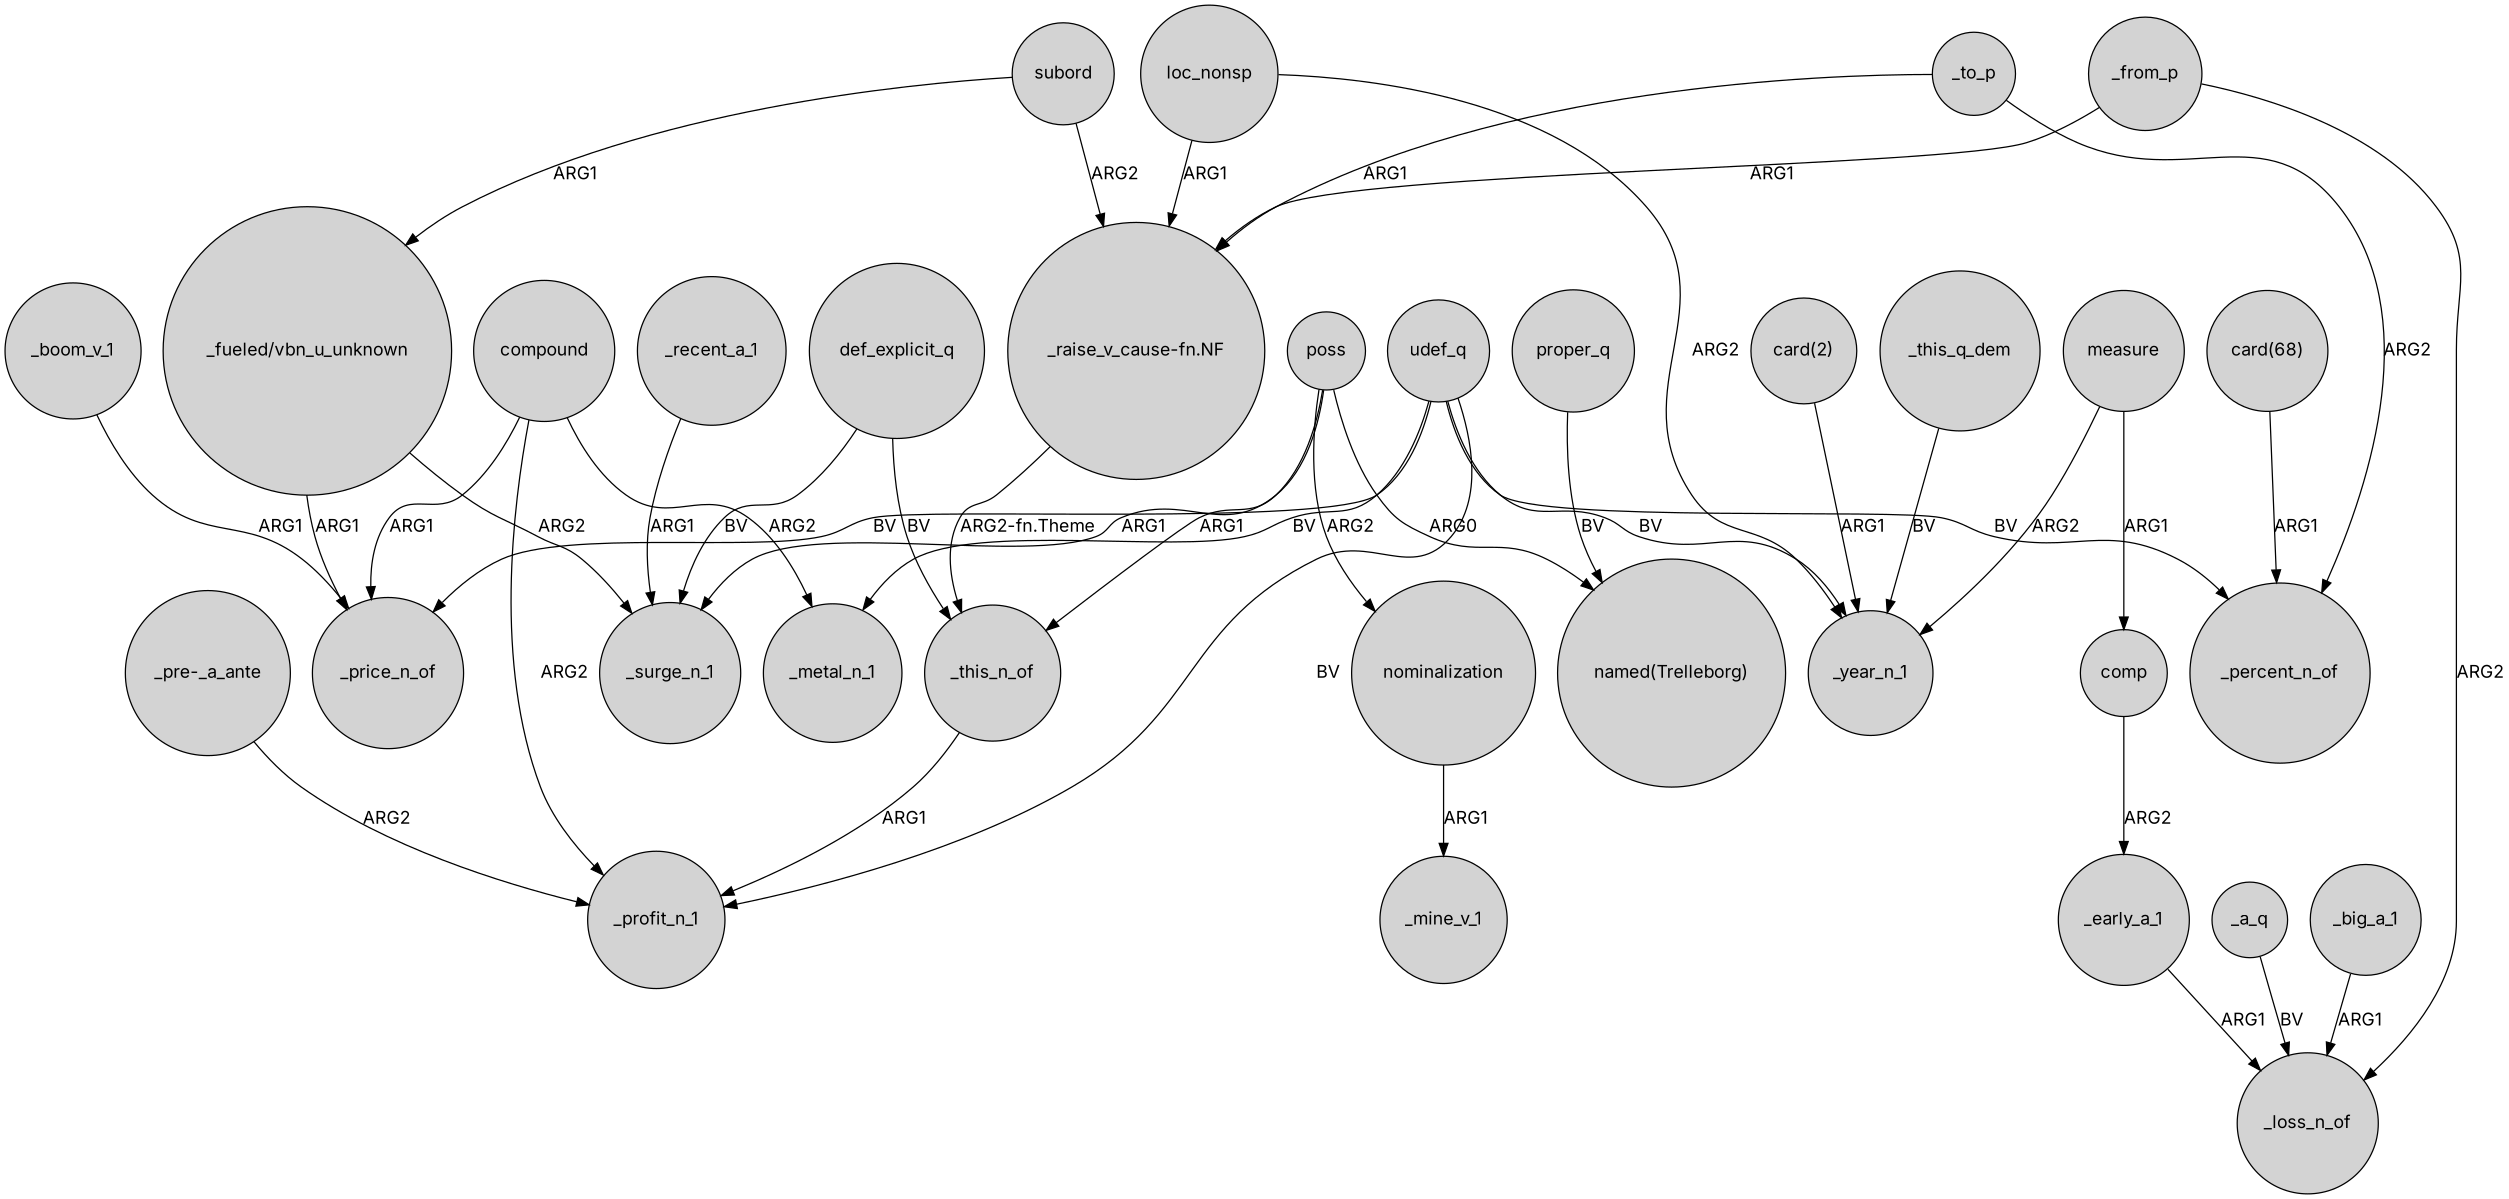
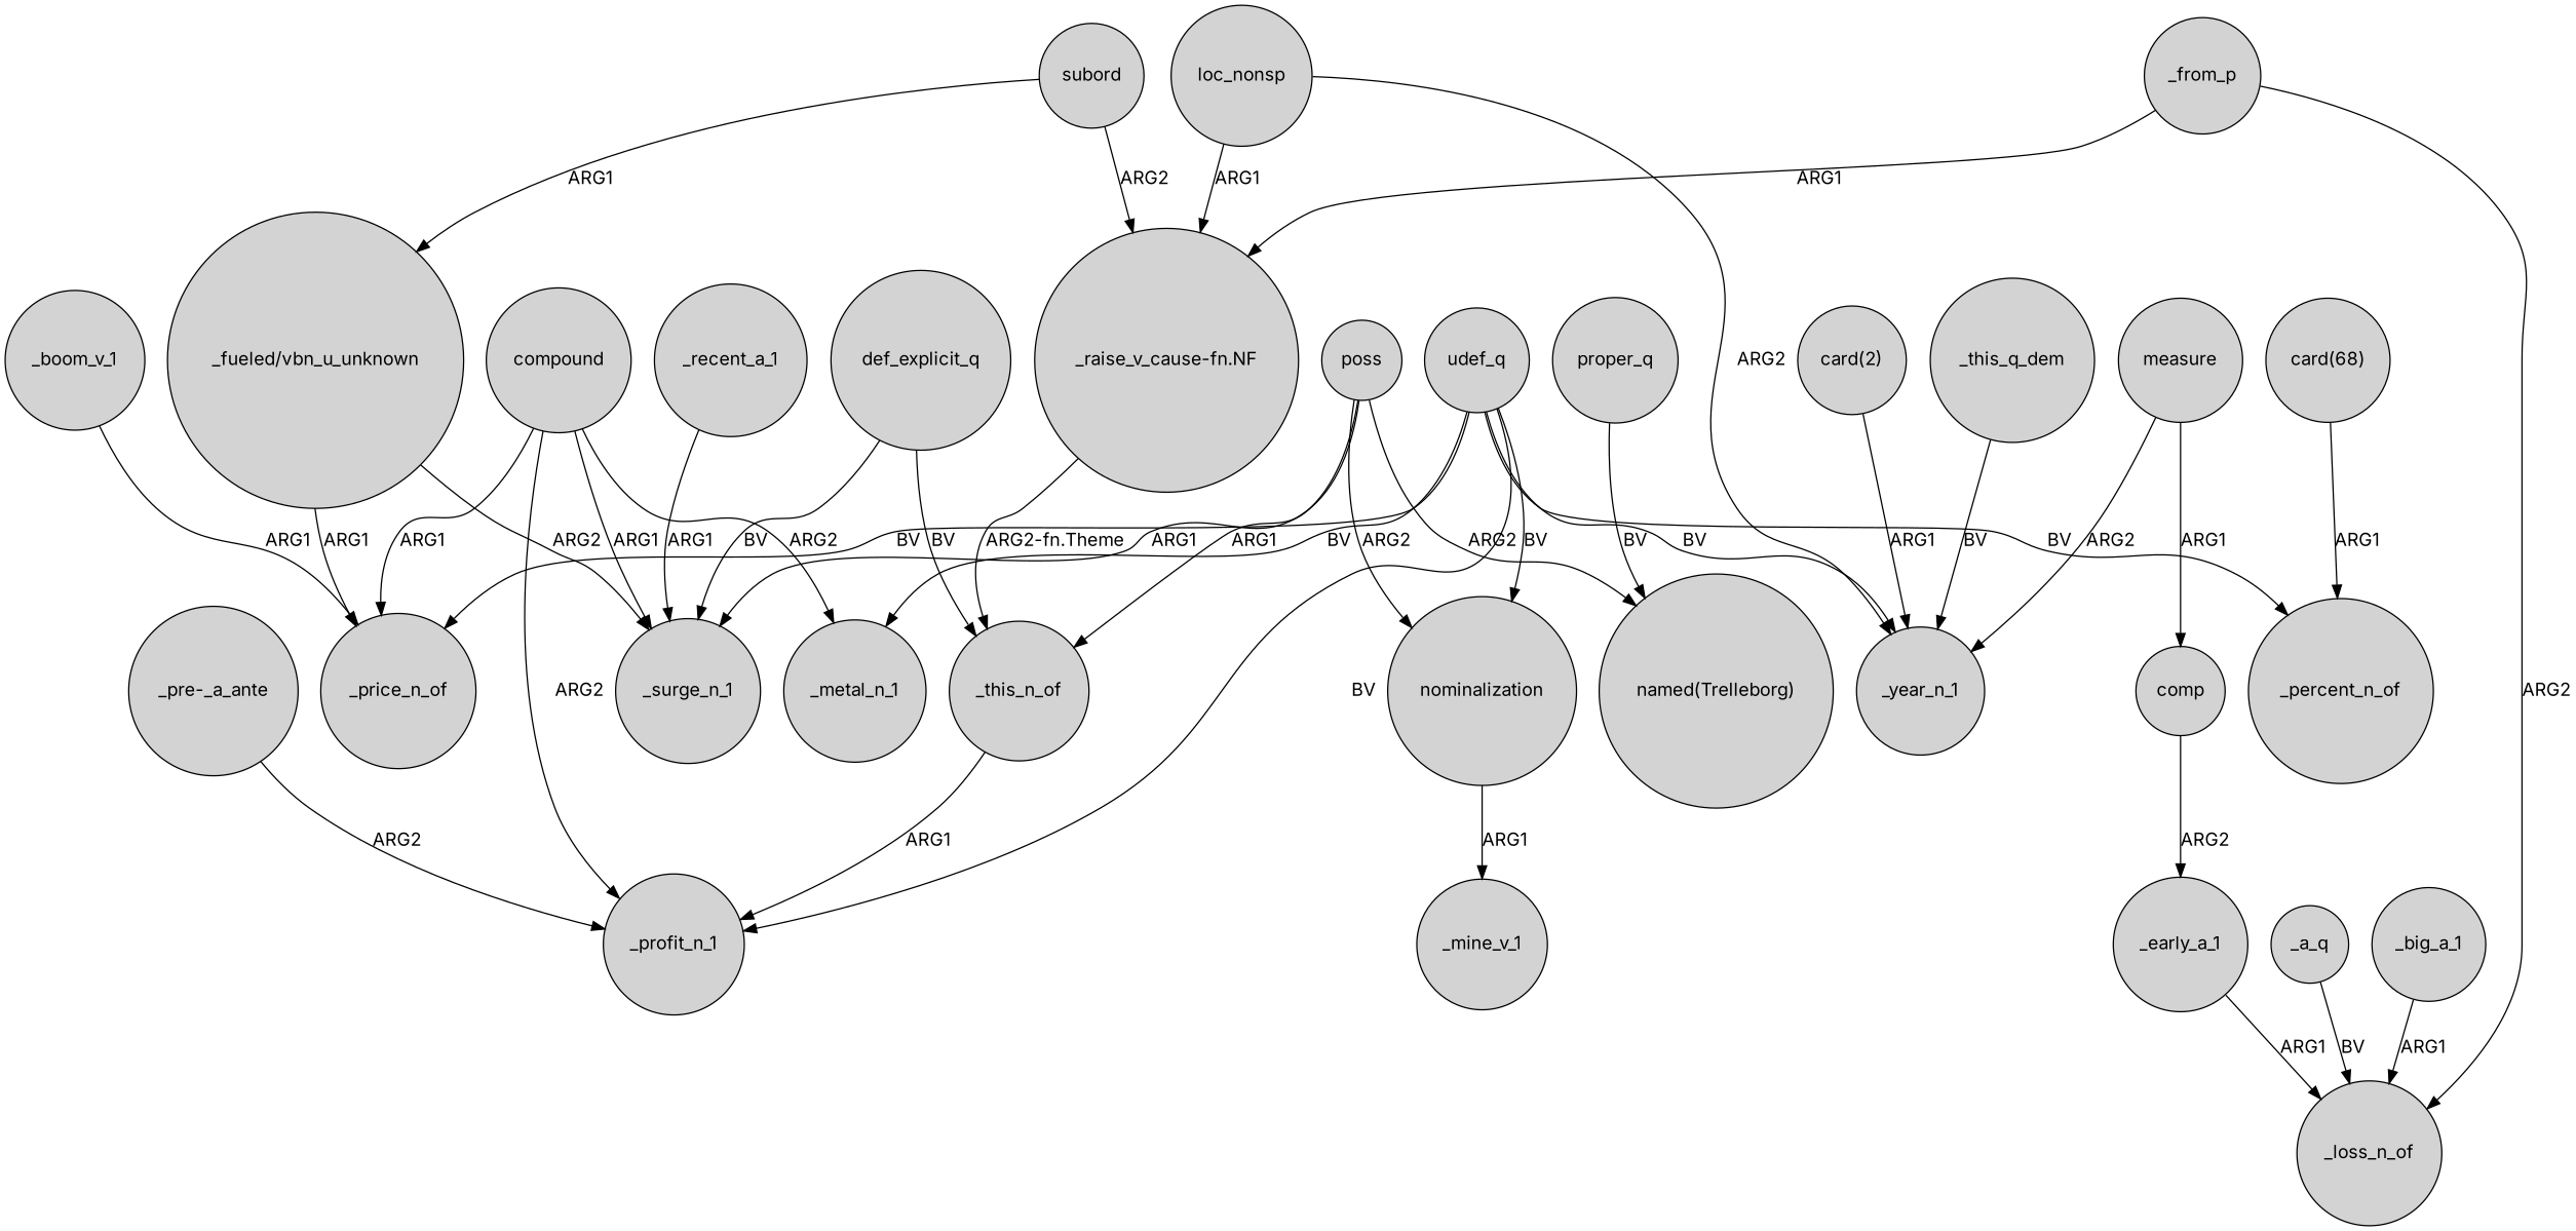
  digraph {
    fontname=Inter
    node [fontname=Inter shape=circle style=filled]
    edge [fontname=Inter]
    udef_q
    _price_n_of
    _year_n_1
    _profit_n_1
    nominalization
    _metal_n_1
    _percent_n_of
    _mine_v_1
    measure
    comp
    _early_a_1
    _a_q
    _loss_n_of
    n14 [label=_this_n_of]
    "_raise_v_cause-fn.NF"
    poss
    _surge_n_1
    "named(Trelleborg)"
    "_fueled/vbn_u_unknown"
    "_pre-_a_ante"
    subord
    def_explicit_q
    _big_a_1
    "card(2)"
    _boom_v_1
    compound
    loc_nonsp
-   _to_p
    proper_q
    _recent_a_1
    "card(68)"
    _from_p
    _this_q_dem
    udef_q -> _price_n_of [label=BV]
    udef_q -> _year_n_1 [label=BV]
    udef_q -> _profit_n_1 [label=BV]
+   udef_q -> nominalization [label=BV]
    udef_q -> _metal_n_1 [label=BV]
    udef_q -> _percent_n_of [label=BV]
    nominalization -> _mine_v_1 [label=ARG1]
    measure -> _year_n_1 [label=ARG2]
    measure -> comp [label=ARG1]
    comp -> _early_a_1 [label=ARG2]
    _early_a_1 -> _loss_n_of [label=ARG1]
    _a_q -> _loss_n_of [label=BV]
    n14 -> _profit_n_1 [label=ARG1]
    "_raise_v_cause-fn.NF" -> n14 [label="ARG2-fn.Theme"]
    poss -> nominalization [label=ARG2]
    poss -> n14 [label=ARG1]
    poss -> _surge_n_1 [label=ARG1]
-   poss -> "named(Trelleborg)" [label=ARG0]
+   poss -> "named(Trelleborg)" [label=ARG2]
    "_fueled/vbn_u_unknown" -> _price_n_of [label=ARG1]
    "_fueled/vbn_u_unknown" -> _surge_n_1 [label=ARG2]
    "_pre-_a_ante" -> _profit_n_1 [label=ARG2]
    subord -> "_raise_v_cause-fn.NF" [label=ARG2]
    subord -> "_fueled/vbn_u_unknown" [label=ARG1]
    def_explicit_q -> n14 [label=BV]
    def_explicit_q -> _surge_n_1 [label=BV]
    _big_a_1 -> _loss_n_of [label=ARG1]
    "card(2)" -> _year_n_1 [label=ARG1]
    _boom_v_1 -> _price_n_of [label=ARG1]
    compound -> _price_n_of [label=ARG1]
    compound -> _profit_n_1 [label=ARG2]
    compound -> _metal_n_1 [label=ARG2]
+   compound -> _surge_n_1 [label=ARG1]
    loc_nonsp -> _year_n_1 [label=ARG2]
    loc_nonsp -> "_raise_v_cause-fn.NF" [label=ARG1]
-   _to_p -> _percent_n_of [label=ARG2]
-   _to_p -> "_raise_v_cause-fn.NF" [label=ARG1]
    proper_q -> "named(Trelleborg)" [label=BV]
    _recent_a_1 -> _surge_n_1 [label=ARG1]
    "card(68)" -> _percent_n_of [label=ARG1]
    _from_p -> _loss_n_of [label=ARG2]
    _from_p -> "_raise_v_cause-fn.NF" [label=ARG1]
    _this_q_dem -> _year_n_1 [label=BV]
  }
